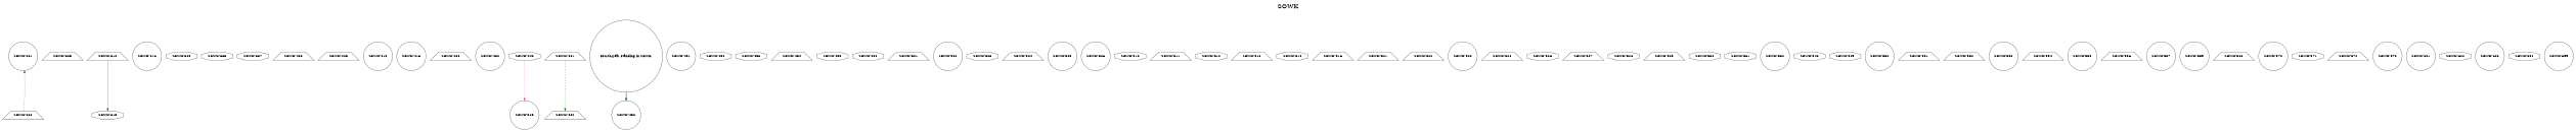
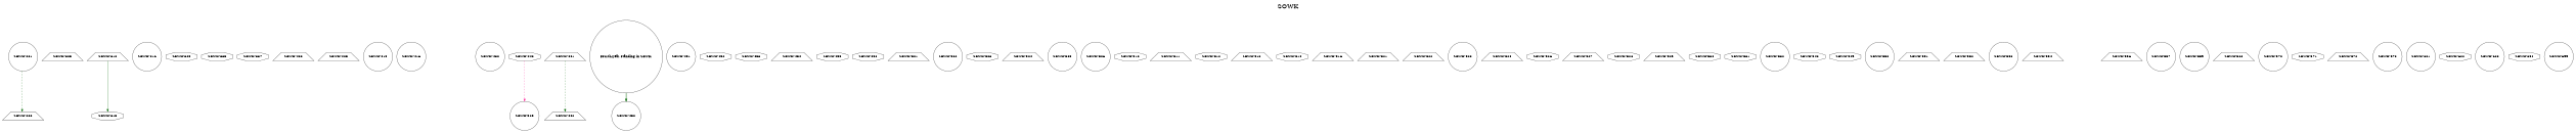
  digraph {
    fontsize=27
    label=SOWK
    labelloc=t
    node [shape=trapezium]
    edge [color=darkgreen style=dashed]
    "SOWK*201" [shape=circle]
    "SOWK*200"
    "SOWK*305"
    "SOWK*315" [shape=octagon]
    "SOWK*310"
    "SOWK*316" [shape=circle]
    "SOWK*325" [shape=octagon]
    "SOWK*335" [shape=octagon]
    "SOWK*337" [shape=octagon]
    "SOWK*400"
    "SOWK*405"
    "SOWK*415" [shape=circle]
    "SOWK*416" [shape=circle]
-   "SOWK*420"
    "SOWK*430" [shape=circle]
    "SOWK*440" [shape=octagon]
    "SOWK*525" [shape=circle]
    "SOWK*441"
    "SOWK*442"
    "Fourth-year standing in SOWK." [shape=circle]
    "SOWK*450" [shape=circle]
    "SOWK*451" [shape=circle]
    "SOWK*452" [shape=octagon]
    "SOWK*453" [shape=octagon]
    "SOWK*454"
    "SOWK*455" [shape=octagon]
    "SOWK*456" [shape=octagon]
    "SOWK*501"
    "SOWK*502" [shape=circle]
    "SOWK*503" [shape=octagon]
    "SOWK*504"
    "SOWK*505" [shape=circle]
    "SOWK*506" [shape=circle]
    "SOWK*510" [shape=octagon]
    "SOWK*511"
    "SOWK*512" [shape=octagon]
    "SOWK*513"
    "SOWK*514" [shape=octagon]
    "SOWK*516"
    "SOWK*521"
    "SOWK*522"
    "SOWK*523" [shape=circle]
    "SOWK*524"
    "SOWK*526" [shape=octagon]
    "SOWK*527"
    "SOWK*528" [shape=octagon]
    "SOWK*529"
    "SOWK*530" [shape=octagon]
    "SOWK*531" [shape=octagon]
    "SOWK*532" [shape=circle]
    "SOWK*548" [shape=octagon]
    "SOWK*549" [shape=octagon]
    "SOWK*550" [shape=circle]
    "SOWK*551"
    "SOWK*552"
    "SOWK*553" [shape=circle]
    "SOWK*554"
-   "SOWK*555" [shape=circle]
    "SOWK*556"
    "SOWK*557" [shape=circle]
    "SOWK*559" [shape=circle]
    "SOWK*560"
    "SOWK*570" [shape=circle]
    "SOWK*571" [shape=octagon]
    "SOWK*572"
    "SOWK*573" [shape=circle]
    "SOWK*601" [shape=circle]
    n68 [label="SOWK*622" shape=octagon]
    "SOWK*623" [shape=circle]
    "SOWK*654" [shape=octagon]
    "SOWK*699" [shape=circle]
-   "SOWK*200" -> "SOWK*201"
+   "SOWK*201" -> "SOWK*200"
    "SOWK*310" -> "SOWK*315" [style=solid]
    "SOWK*440" -> "SOWK*525" [color=deeppink]
    "SOWK*441" -> "SOWK*442"
    "Fourth-year standing in SOWK." -> "SOWK*450" [style=bold]
  }
